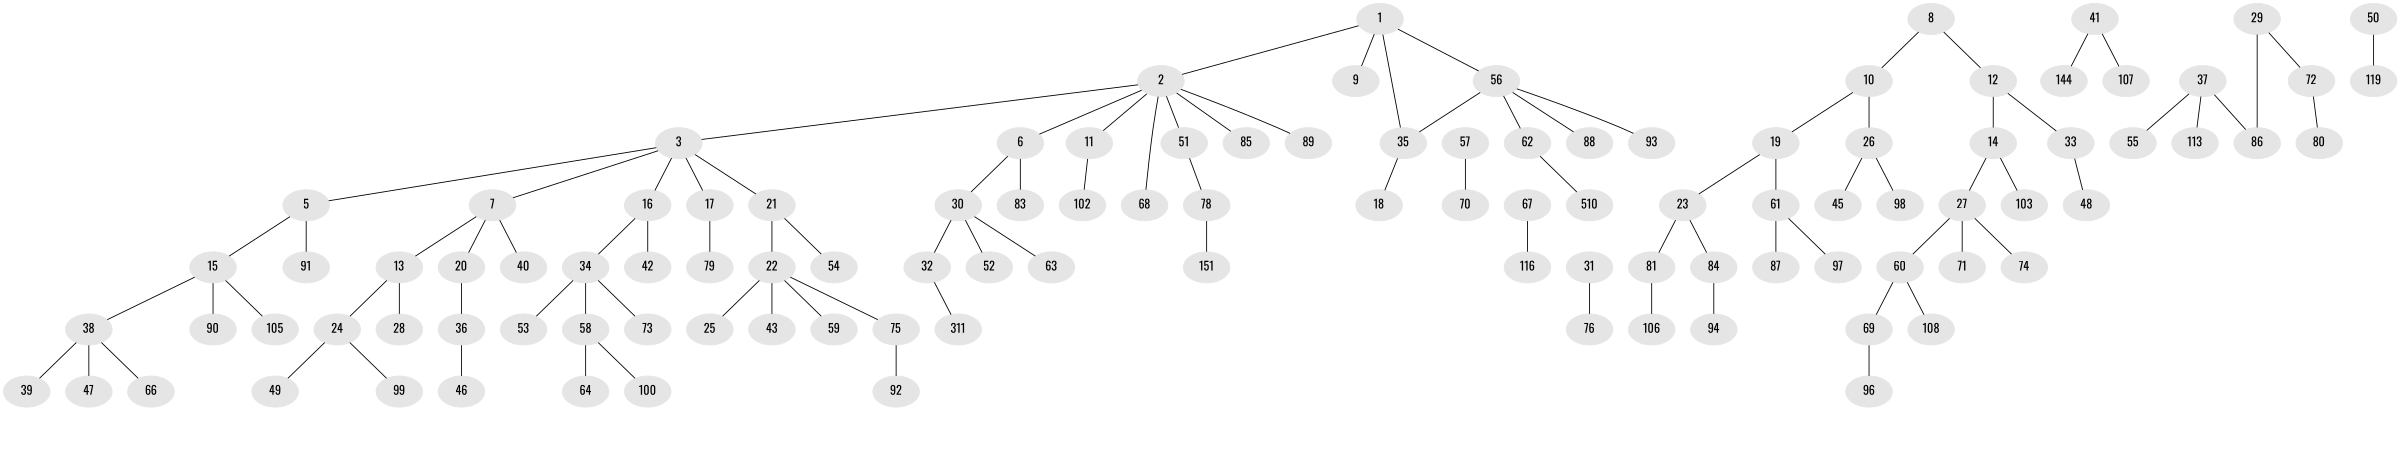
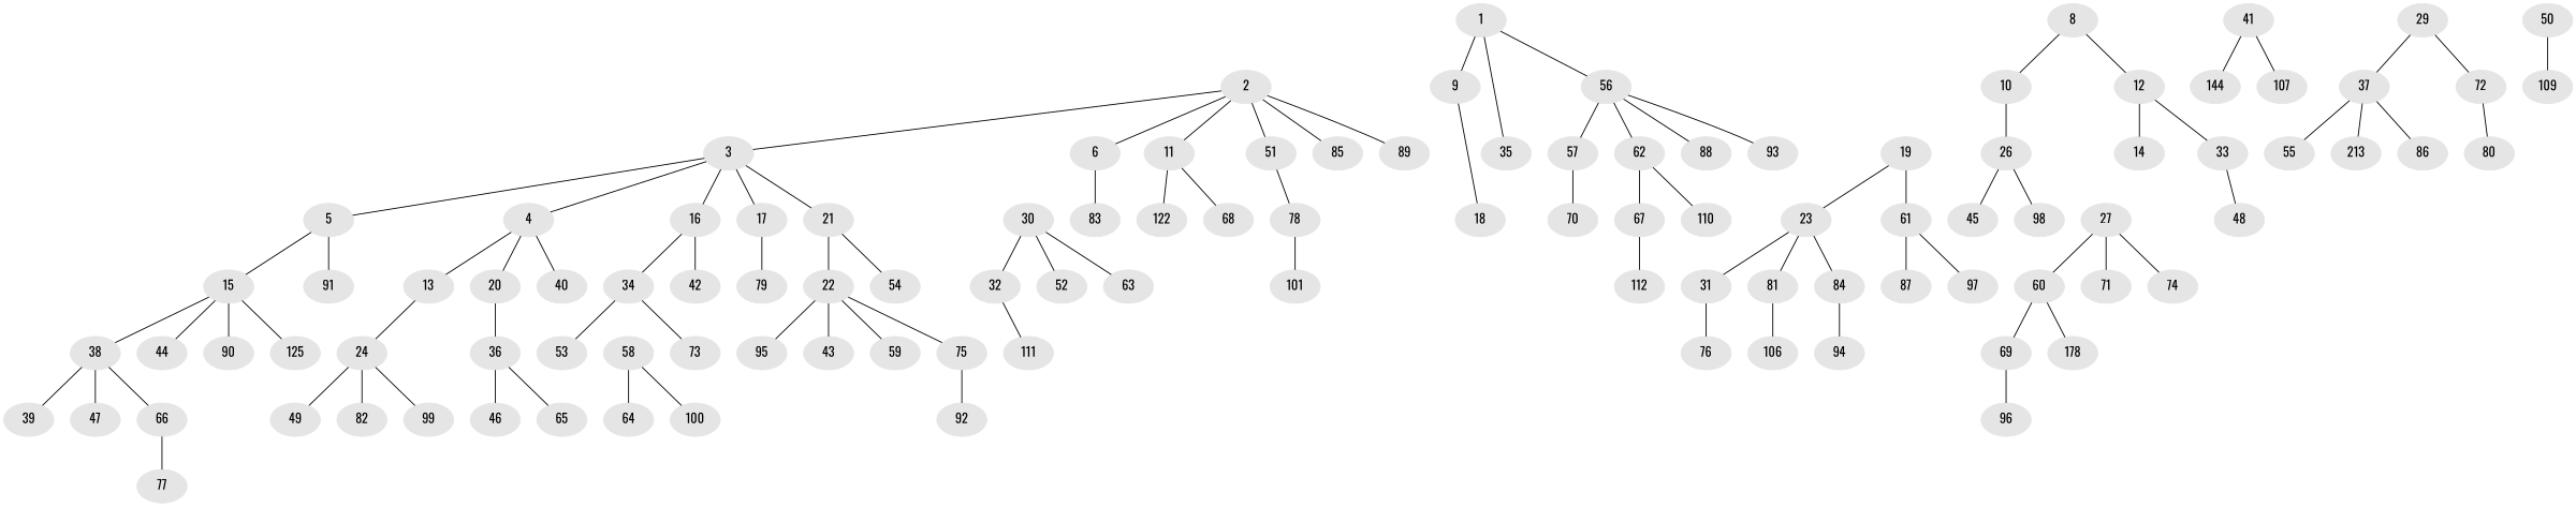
  graph {
    fontname=Oswald
    node [color=gray90 fontname=Oswald style=filled]
    edge [fontname=Oswald]
    1
    2
    9
    35
    56
    3
    6
    11
    51
    68
    85
    89
    18
    57
    62
    88
    93
    5
-   7
+   7 [label=4]
    16
    17
    21
    30
    83
-   102
+   102 [label=122]
    78
    15
    91
    13
    20
    40
    34
    42
    79
    22
    54
    8
    10
    12
    n40 [label=144]
    41
    107
    38
+   44
    90
-   105
+   105 [label=125]
    32
    52
    63
    24
-   28
    36
    19
    26
    14
    33
    23
    61
    45
    98
    27
-   103
    48
    49
+   82
    99
    60
    71
    74
    39
    47
    66
    53
    58
    73
    31
    81
    84
    87
    97
    46
-   25
+   65
+   25 [label=95]
    43
    59
    75
    29
    37
    72
    92
    76
    106
    94
    69
-   108
+   108 [label=178]
    55
    86
-   113
+   113 [label=213]
    80
-   111 [label=311]
+   111
    64
    100
+   77
    50
-   109 [label=119]
-   101 [label=151]
+   109
+   101
    70
    67
-   110 [label=510]
+   110
    96
-   112 [label=116]
-   1 -- 2
+   112
    1 -- 9
    1 -- 35
    1 -- 56
    2 -- 3
    2 -- 6
    2 -- 11
    2 -- 51
-   2 -- 68
+   11 -- 68
    2 -- 85
    2 -- 89
-   35 -- 18
-   56 -- 35
+   9 -- 18
+   56 -- 57
    56 -- 62
    56 -- 88
    56 -- 93
    3 -- 5
    3 -- 7
    3 -- 16
    3 -- 17
    3 -- 21
-   6 -- 30
    6 -- 83
    11 -- 102
    51 -- 78
    57 -- 70
+   62 -- 67
    62 -- 110
    5 -- 15
    5 -- 91
    7 -- 13
    7 -- 20
    7 -- 40
    16 -- 34
    16 -- 42
    17 -- 79
    21 -- 22
    21 -- 54
    30 -- 32
    30 -- 52
    30 -- 63
    78 -- 101
    15 -- 38
+   15 -- 44
    15 -- 90
    15 -- 105
    13 -- 24
-   13 -- 28
    20 -- 36
    34 -- 53
-   34 -- 58
    34 -- 73
    22 -- 25
    22 -- 43
    22 -- 59
    22 -- 75
    8 -- 10
    8 -- 12
-   10 -- 19
    10 -- 26
    12 -- 14
    12 -- 33
    41 -- n40
    41 -- 107
    38 -- 39
    38 -- 47
    38 -- 66
    32 -- 111
    24 -- 49
+   24 -- 82
    24 -- 99
    36 -- 46
+   36 -- 65
    19 -- 23
    19 -- 61
    26 -- 45
    26 -- 98
-   14 -- 27
-   14 -- 103
    33 -- 48
+   23 -- 31
    23 -- 81
    23 -- 84
    61 -- 87
    61 -- 97
    27 -- 60
    27 -- 71
    27 -- 74
    60 -- 69
    60 -- 108
+   66 -- 77
    58 -- 64
    58 -- 100
    31 -- 76
    81 -- 106
    84 -- 94
    75 -- 92
-   29 -- 86
+   29 -- 37
    29 -- 72
    37 -- 55
    37 -- 86
    37 -- 113
    72 -- 80
    69 -- 96
    50 -- 109
    67 -- 112
  }
